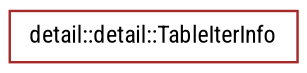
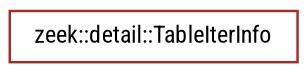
  digraph {
    rankdir=LR
    fontname="Roboto Condensed"
-   n1 [color=brown fillcolor=white fontname="Roboto Condensed" fontsize=10 height=0.2 label="detail::detail::TableIterInfo" shape=record style=filled width=0.4]
+   n1 [color=brown fillcolor=white fontname="Roboto Condensed" fontsize=10 height=0.2 label="zeek::detail::TableIterInfo" shape=record style=filled width=0.4]
  }
